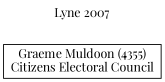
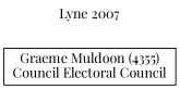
  digraph {
    label="Lyne 2007"
    labelloc=t
    mclimit=10
    fontname="Playfair Display"
-   n1 [label="Graeme Muldoon (4355)\nCitizens Electoral Council" shape=box fontname="Playfair Display"]
+   n1 [label="Graeme Muldoon (4355)\nCouncil Electoral Council" shape=box fontname="Playfair Display"]
  }
